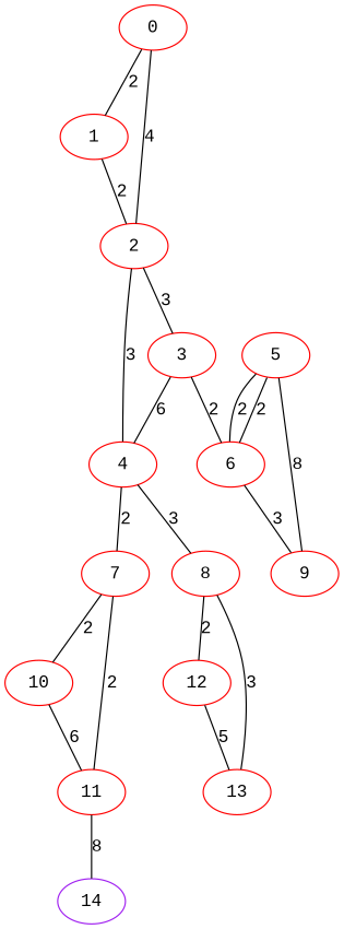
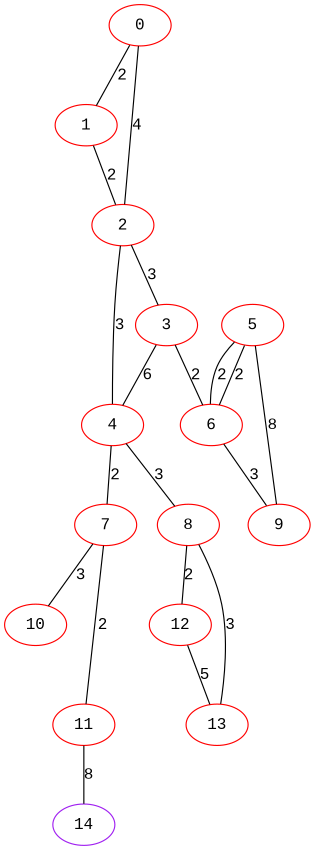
  graph {
    fontname="Liberation Mono"
    node [color=red fontname="Liberation Mono" weight=1]
    edge [fontname="Liberation Mono"]
    0
    1
    2
    3
    4
    6
    7
    8
    5
    9
    10
    11
    12
    13
    14 [color=purple weight=4]
    0 -- 1 [label=2]
    0 -- 2 [label=4]
    1 -- 2 [label=2]
    2 -- 3 [label=3]
    2 -- 4 [label=3]
    3 -- 4 [label=6]
    3 -- 6 [label=2]
    4 -- 7 [label=2]
    4 -- 8 [label=3]
    6 -- 9 [label=3]
-   7 -- 10 [label=2]
+   7 -- 10 [label=3]
    7 -- 11 [label=2]
    8 -- 12 [label=2]
    8 -- 13 [label=3]
    5 -- 6 [label=2]
    5 -- 6 [label=2]
    5 -- 9 [label=8]
-   10 -- 11 [label=6]
    11 -- 14 [label=8]
    12 -- 13 [label=5]
  }
